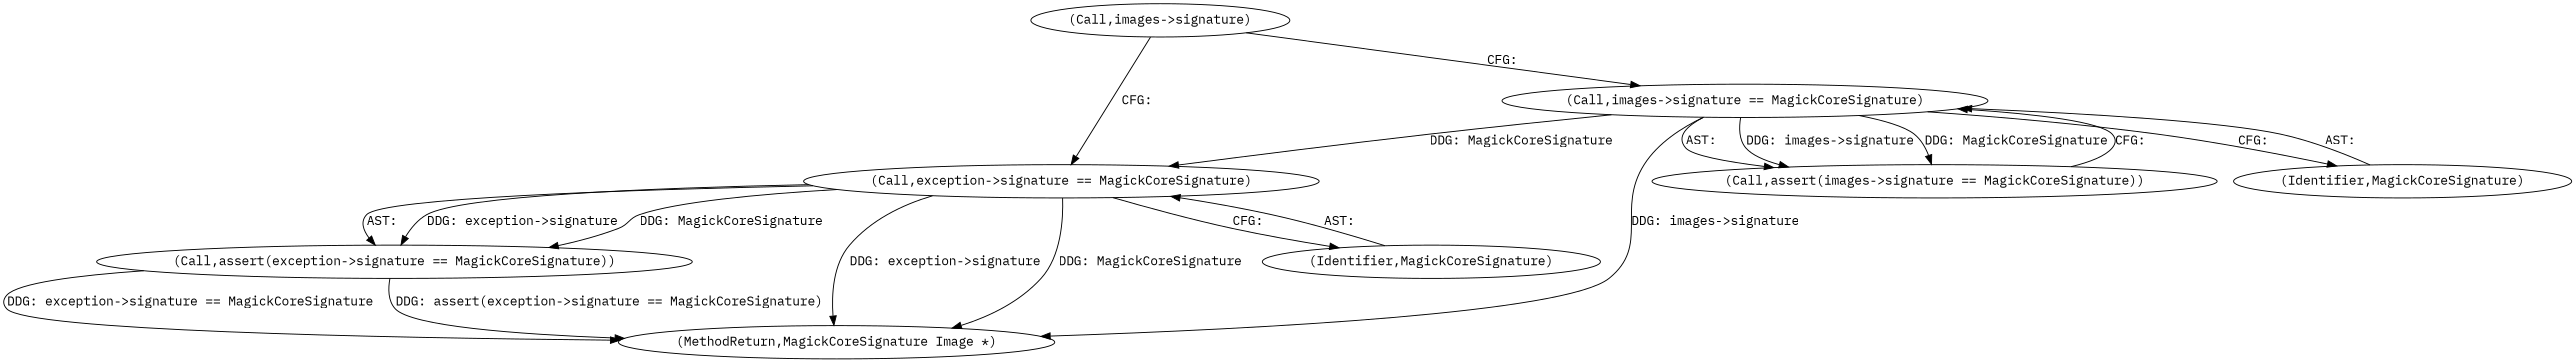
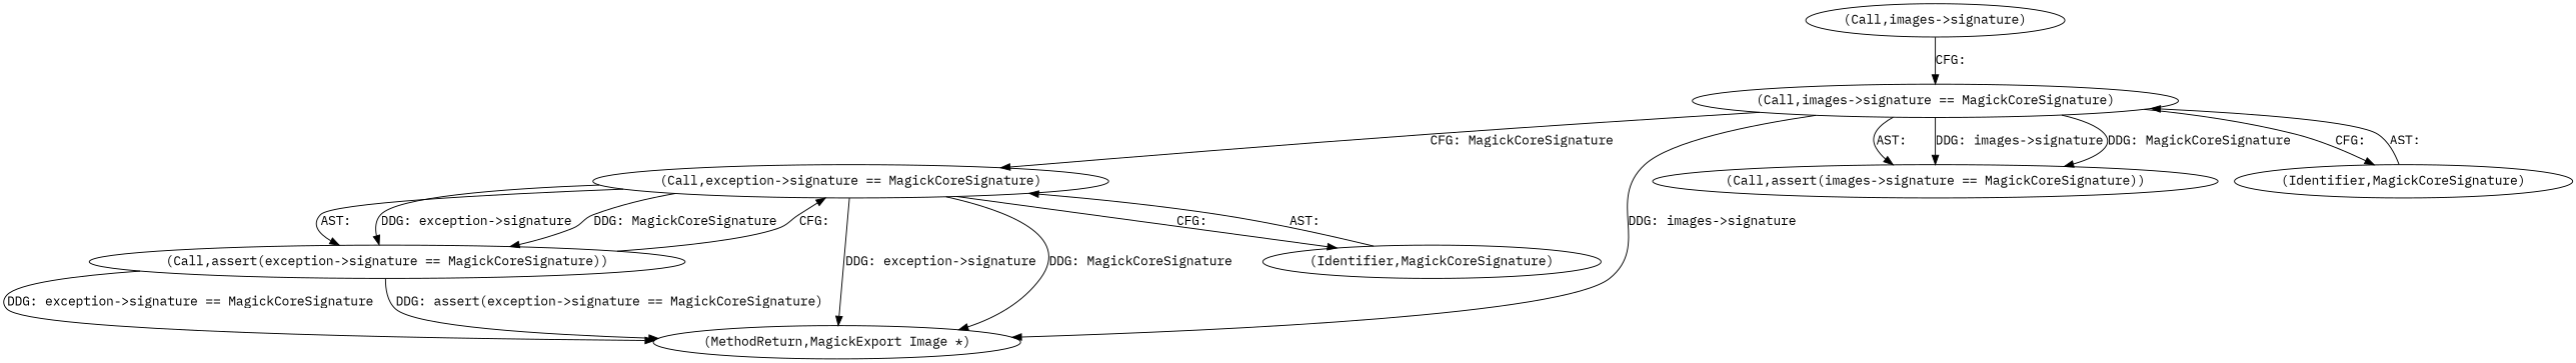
  digraph {
    fontname="IBM Plex Mono"
    node [fontname="IBM Plex Mono"]
    edge [fontname="IBM Plex Mono"]
    n1 [label="(Call,exception->signature == MagickCoreSignature)"]
    n2 [label="(Call,assert(exception->signature == MagickCoreSignature))"]
-   n3 [label="(MethodReturn,MagickCoreSignature Image *)"]
+   n3 [label="(MethodReturn,MagickExport Image *)"]
    n4 [label="(Identifier,MagickCoreSignature)"]
    n5 [label="(Call,images->signature == MagickCoreSignature)"]
    n6 [label="(Call,assert(images->signature == MagickCoreSignature))"]
    n7 [label="(Identifier,MagickCoreSignature)"]
    n8 [label="(Call,images->signature)"]
    n1 -> n2 [label="AST: "]
    n1 -> n2 [label="DDG: exception->signature"]
    n1 -> n2 [label="DDG: MagickCoreSignature"]
    n1 -> n3 [label="DDG: exception->signature"]
    n1 -> n3 [label="DDG: MagickCoreSignature"]
    n1 -> n4 [label="CFG: "]
-   n8 -> n1 [label="CFG: "]
+   n2 -> n1 [label="CFG: "]
    n2 -> n3 [label="DDG: exception->signature == MagickCoreSignature"]
    n2 -> n3 [label="DDG: assert(exception->signature == MagickCoreSignature)"]
    n4 -> n1 [label="AST: "]
-   n5 -> n1 [label="DDG: MagickCoreSignature"]
+   n5 -> n1 [label="CFG: MagickCoreSignature"]
    n5 -> n3 [label="DDG: images->signature"]
    n5 -> n6 [label="AST: "]
    n5 -> n6 [label="DDG: images->signature"]
    n5 -> n6 [label="DDG: MagickCoreSignature"]
    n5 -> n7 [label="CFG: "]
-   n6 -> n5 [label="CFG: "]
    n7 -> n5 [label="AST: "]
    n8 -> n5 [label="CFG: "]
  }
